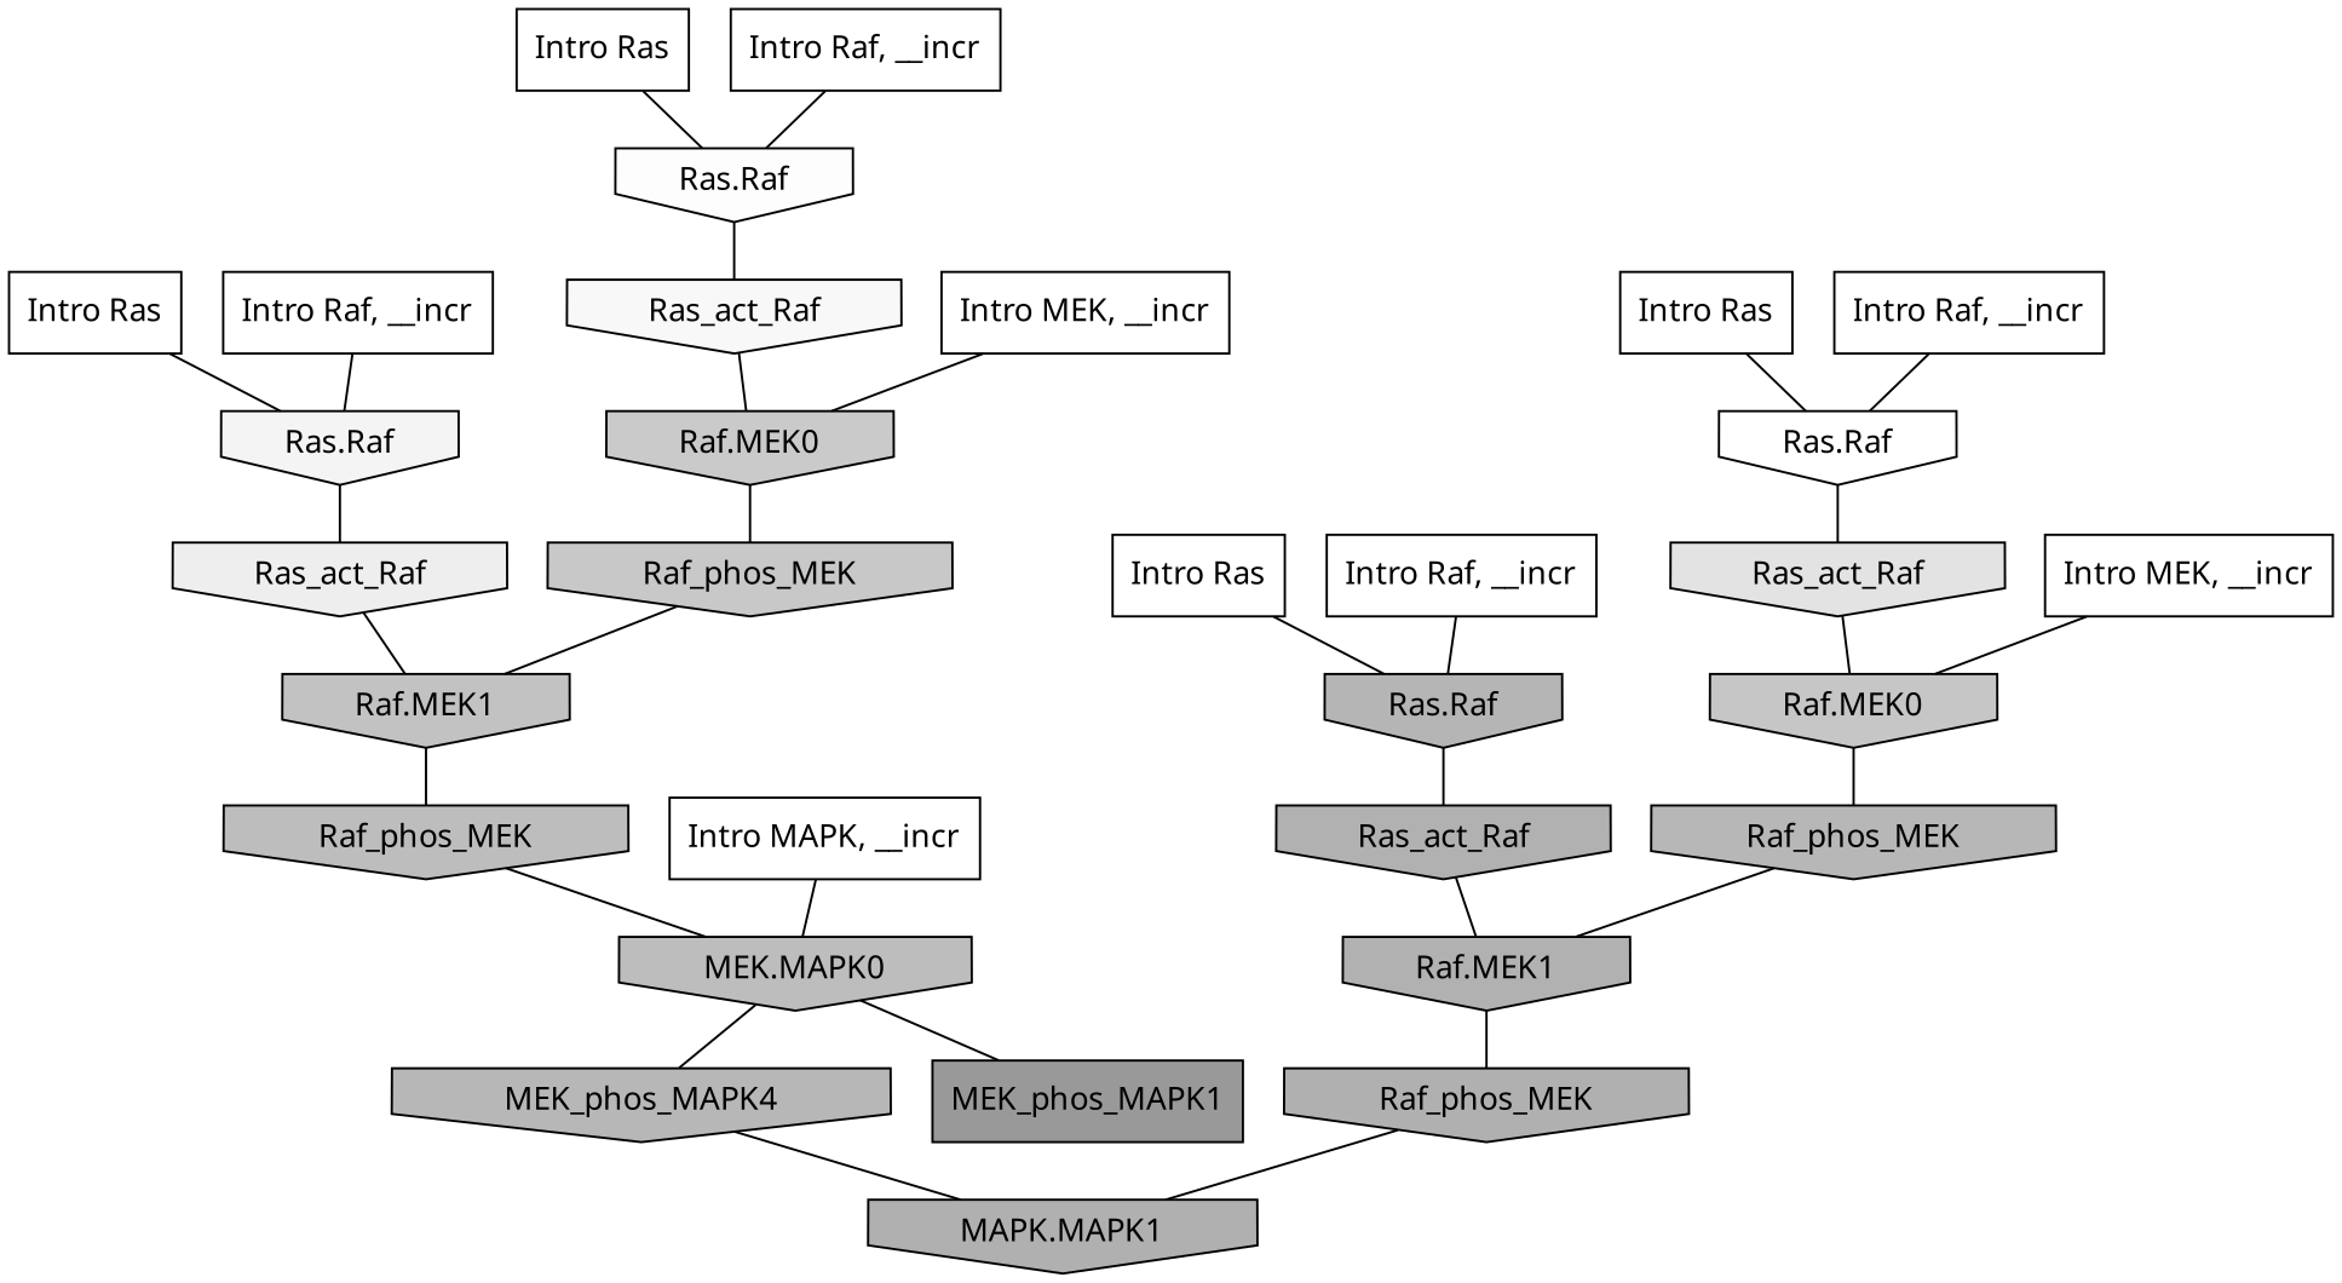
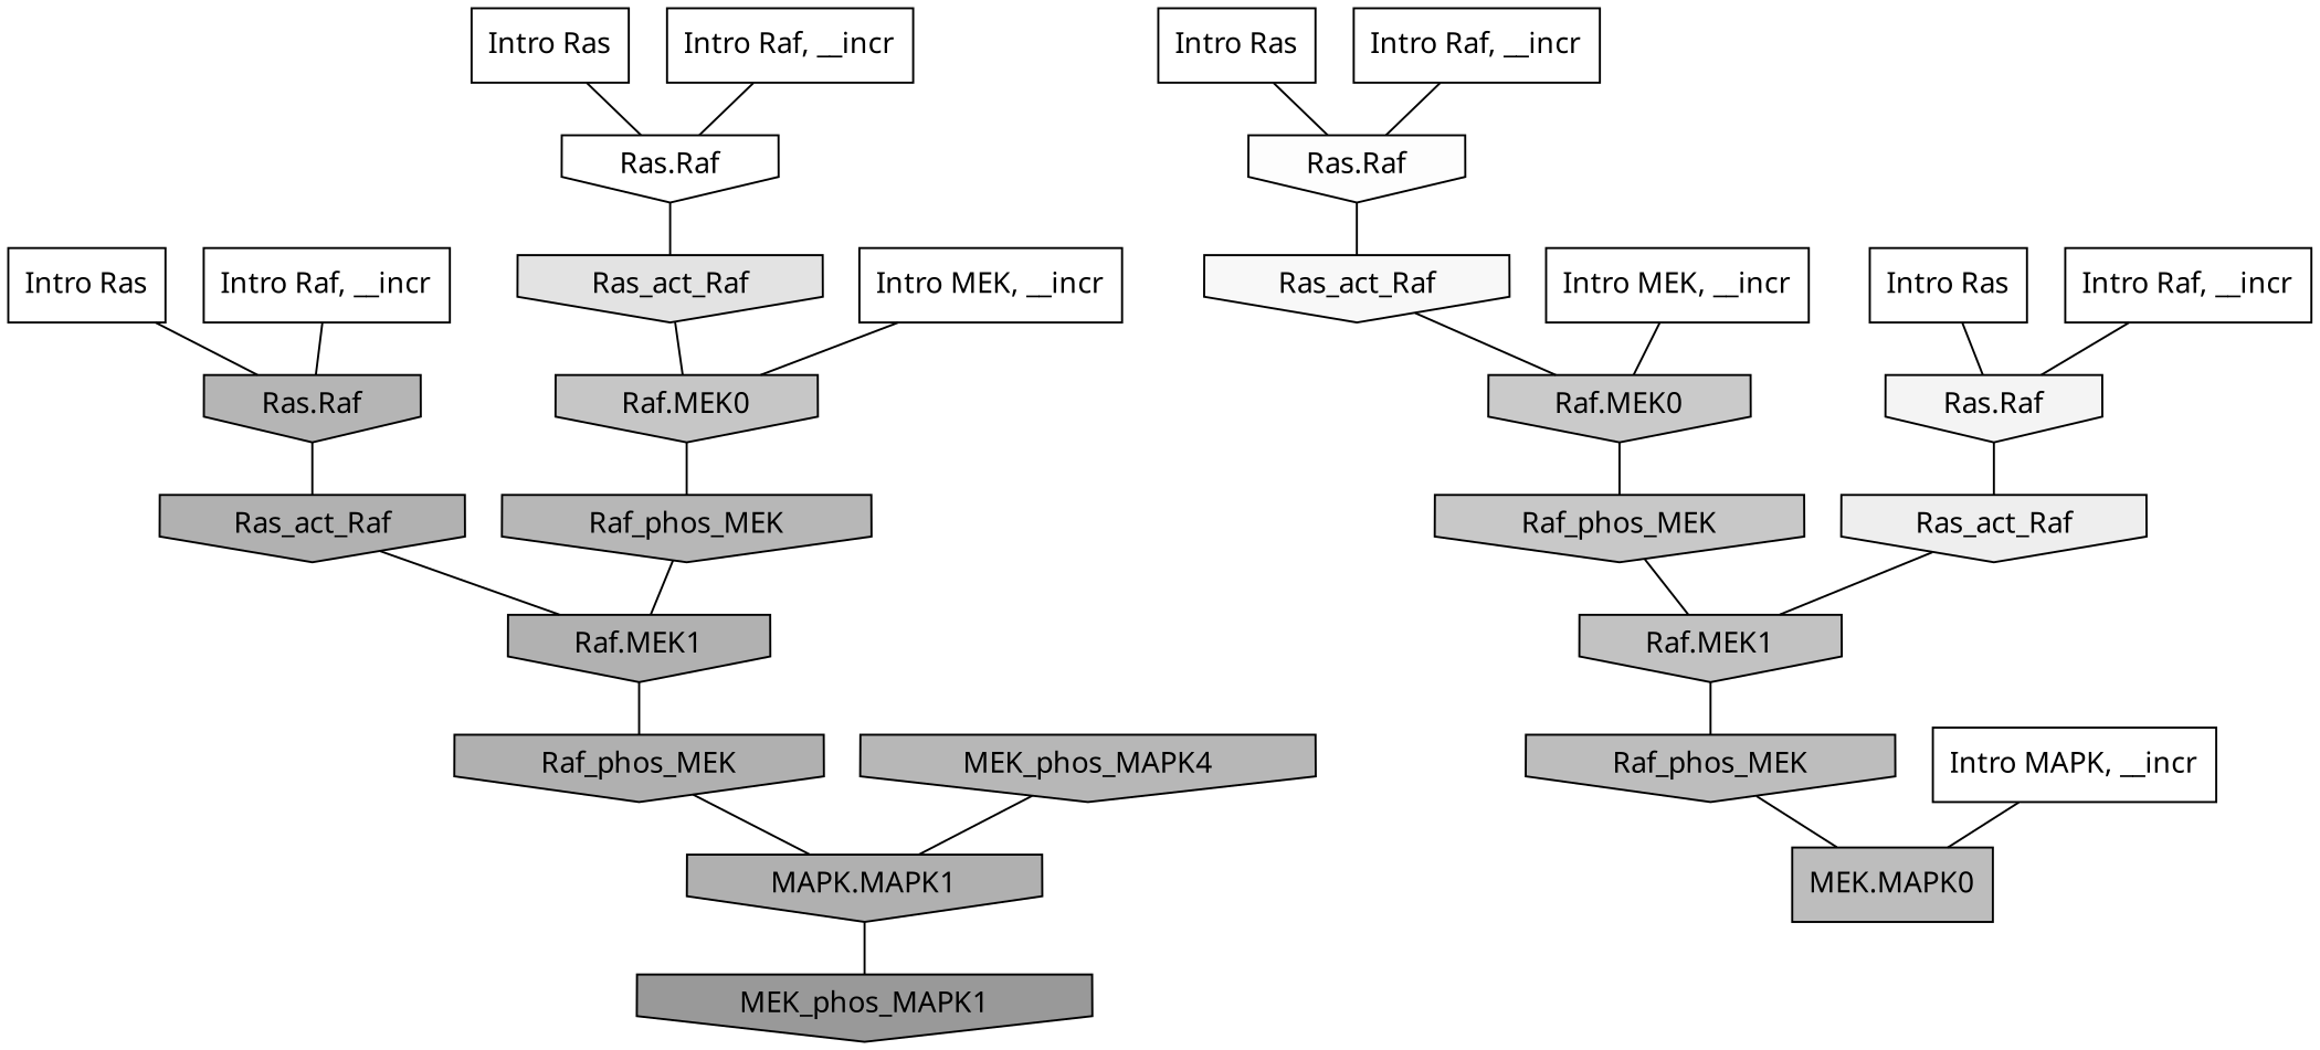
  digraph {
    fontname="Noto Sans"
    rankdir=TB
    ranksep=0.30
    node [fillcolor="0.000 0.000 1.000" fontname="Noto Sans" shape=invhouse style=filled]
    edge [color="0.000 0.000 0.000" dir=none fontname="Noto Sans"]
    n1 [label="Intro Ras" shape=rectangle]
    n2 [fillcolor="0.000 0.000 0.708" label="Ras.Raf"]
    n3 [fillcolor="0.000 0.000 0.694" label=Ras_act_Raf]
    n4 [label="Intro Ras" shape=rectangle]
    n5 [fillcolor="0.000 0.000 0.989" label="Ras.Raf"]
    n6 [fillcolor="0.000 0.000 0.972" label=Ras_act_Raf]
    n7 [label="Intro Ras" shape=rectangle]
    n8 [label="Ras.Raf"]
    n9 [fillcolor="0.000 0.000 0.888" label=Ras_act_Raf]
    n10 [label="Intro Ras" shape=rectangle]
    n11 [fillcolor="0.000 0.000 0.954" label="Ras.Raf"]
    n12 [fillcolor="0.000 0.000 0.932" label=Ras_act_Raf]
    n13 [label="Intro Raf, __incr" shape=rectangle]
    n14 [label="Intro Raf, __incr" shape=rectangle]
    n15 [label="Intro Raf, __incr" shape=rectangle]
    n16 [label="Intro Raf, __incr" shape=rectangle]
    n17 [label="Intro MEK, __incr" shape=rectangle]
    n18 [fillcolor="0.000 0.000 0.776" label="Raf.MEK0"]
    n19 [fillcolor="0.000 0.000 0.718" label=Raf_phos_MEK]
    n20 [label="Intro MEK, __incr" shape=rectangle]
    n21 [fillcolor="0.000 0.000 0.791" label="Raf.MEK0"]
    n22 [fillcolor="0.000 0.000 0.782" label=Raf_phos_MEK]
    n23 [label="Intro MAPK, __incr" shape=rectangle]
-   n24 [fillcolor="0.000 0.000 0.741" label="MEK.MAPK0"]
+   n24 [fillcolor="0.000 0.000 0.741" label="MEK.MAPK0" shape=box]
    n25 [fillcolor="0.000 0.000 0.716" label=MEK_phos_MAPK4]
    n26 [fillcolor="0.000 0.000 0.761" label="Raf.MEK1"]
    n27 [fillcolor="0.000 0.000 0.742" label=Raf_phos_MEK]
    n28 [fillcolor="0.000 0.000 0.694" label="Raf.MEK1"]
    n29 [fillcolor="0.000 0.000 0.690" label="MAPK.MAPK1"]
    n30 [fillcolor="0.000 0.000 0.690" label=Raf_phos_MEK]
-   n31 [fillcolor="0.000 0.000 0.600" label=MEK_phos_MAPK1 shape=box]
+   n31 [fillcolor="0.000 0.000 0.600" label=MEK_phos_MAPK1]
    n1 -> n2
    n2 -> n3
    n3 -> n28
    n4 -> n5
    n5 -> n6
    n6 -> n21
    n7 -> n8
    n8 -> n9
    n9 -> n18
    n10 -> n11
    n11 -> n12
    n12 -> n26
    n13 -> n8
    n14 -> n2
    n15 -> n5
    n16 -> n11
    n17 -> n18
    n18 -> n19
    n19 -> n28
    n20 -> n21
    n21 -> n22
    n22 -> n26
    n23 -> n24
-   n24 -> n25
    n25 -> n29
    n26 -> n27
    n27 -> n24
    n28 -> n30
-   n24 -> n31
+   n29 -> n31
    n30 -> n29
  }
